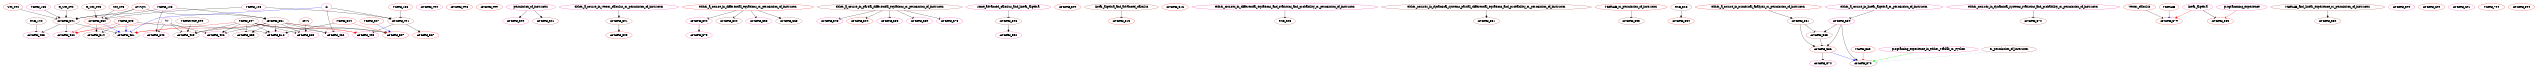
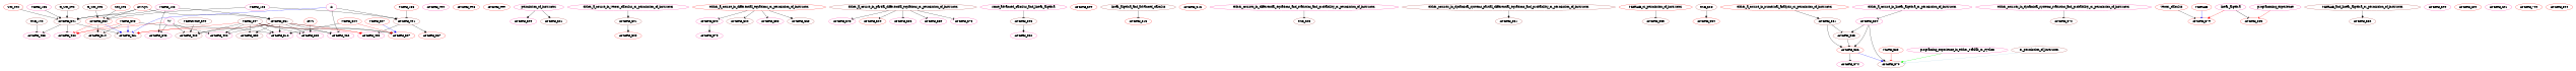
  digraph {
    node [color=deeppink]
    edge [arrowhead=tee color=black]
    AMATH_301 [color=brown]
    MATH_125
    AMATH_342
    AMATH_351 [color=brown]
    AMATH_481 [color=brown]
    AMATH_482
    AMATH_483
    AMATH_402
    AMATH_423 [color=brown]
    AMATH_353 [color=brown]
    AMATH_383
    AMATH_403
    AMATH_422
    AMATH_507 [color=red]
    AMATH_512
    Q_SCI_292 [color=brown]
    SCI_292 [color=red]
    MATH_135
    AWSpS [color=red]
    AMATH_352 [color=red]
    AMATH_514 [color=brown]
    W
    MATH_126
    AMATH_401 [color=brown]
    AMATH_567 [color=red]
    Q_SCI_293 [color=brown]
    SCI_293 [color=red]
    MATH_307 [color=brown]
    AWS [color=red]
    MATH_136 [color=red]
    A
    MATHSTAT_390 [color=brown]
    MATH_308 [color=red]
    CSE_142 [color=brown]
    AMATH_490
    AMATH_498 [color=red]
    AMATH_499 [color=red]
    permission_of_instructor
    AMATH_500
    AMATH_521 [color=brown]
    AMATH_501 [color=brown]
    either_a_course_in_vector_calculus_or_permission_of_instructor
    AMATH_503 [color=red]
    either_a_course_in_differential_equations_or_permission_of_instructor [color=red]
    AMATH_502
    AMATH_522 [color=brown]
    AMATH_535
    AMATH_568 [color=brown]
    AMATH_575
    either_a_course_in_partial_differential_equations_or_permission_of_instructor [color=brown]
    AMATH_505
    AMATH_524 [color=red]
    AMATH_536
    AMATH_569
    AMATH_573
    AMATH_506 [color=brown]
    some_advanced_calculus_and_linear_algebra
    AMATH_532
    MATH_324 [color=red]
    MATH_327 [color=red]
    AMATH_509 [color=red]
    linear_algebra_and_advanced_calculus [color=brown]
    AMATH_515 [color=red]
    AMATH_516 [color=red]
    n65 [color=brown label=CSE_523]
    either_courses_in_differential_equations_and_statistics_and_probability_or_permission_of_instructor
    either_courses_in_dynamical_systems_partial_differential_equations_and_probability_or_permission_of_instructor [color=brown]
    AMATH_531 [color=brown]
    MATLAB_or_permission_of_instructor [color=red]
    AMATH_533 [color=brown]
    CSE_528 [color=brown]
    AMATH_534 [color=red]
    AMATH_570 [color=brown]
    AMATH_584
    AMATH_586 [color=red]
    AMATH_585 [color=brown]
    AMATH_574
    MATH_585 [color=red]
    programing_experience_in_either_Matlab_or_Python
    or_permission_of_instructor [color=brown]
    AMATH_572 [color=brown]
    either_courses_in_dynamical_systems_statistics_and_probability_or_permission_of_instructor
    vector_calculus [color=red]
    AMATH_579 [color=red]
    linear_algebra
    AMATH_583 [color=red]
    MATLAB [color=red]
    either_a_course_in_numerical_analysis_or_permission_of_instructor [color=red]
    AMATH_581 [color=brown]
-   MATLAB_and_linear_algebra_or_permission_of_instructor [color=brown label=MATLAB_and_linear_experience_or_permission_of_instructor]
+   MATLAB_and_linear_algebra_or_permission_of_instructor [color=brown]
    AMATH_582 [color=brown]
    programming_experience
    either_a_course_in_linear_algebra_or_permission_of_instructor
    AMATH_590
    AMATH_600 [color=red]
    AMATH_601
-   AMATH_700 [color=red label=MATH_700]
+   AMATH_700 [color=red]
    AMATH_800 [color=red]
    AMATH_301 -> AMATH_481
    AMATH_301 -> AMATH_482
    AMATH_301 -> AMATH_483
    MATH_125 -> AMATH_301 [arrowhead=diamond]
    MATH_125 -> AMATH_342 [arrowhead=diamond]
    MATH_125 -> AMATH_351 [arrowhead=diamond]
    AMATH_351 -> AMATH_481 [arrowhead=diamond color=red]
    AMATH_351 -> AMATH_402
    AMATH_351 -> AMATH_423
    AMATH_351 -> AMATH_353 [arrowhead=diamond]
    AMATH_351 -> AMATH_383
    AMATH_351 -> AMATH_403 [arrowhead=diamond color=red]
    AMATH_351 -> AMATH_422
    AMATH_351 -> AMATH_507 [arrowhead=diamond]
    AMATH_351 -> AMATH_512 [arrowhead=diamond]
    Q_SCI_292 -> AMATH_301 [arrowhead=diamond]
    SCI_292 -> AMATH_301
    MATH_135 -> AMATH_301 [arrowhead=diamond]
    AWSpS -> AMATH_301
    AWSpS -> AMATH_351
    AWSpS -> AMATH_352
    AMATH_352 -> AMATH_481 [arrowhead=diamond color=blue]
    AMATH_352 -> AMATH_482 [color=red]
    AMATH_352 -> AMATH_514 [arrowhead=diamond]
    W -> AMATH_342
    W -> AMATH_482 [color=red]
    W -> AMATH_402
    W -> AMATH_423
    MATH_126 -> AMATH_352
    MATH_126 -> AMATH_401
    AMATH_401 -> AMATH_403
    AMATH_401 -> AMATH_567 [arrowhead=diamond]
    Q_SCI_293 -> AMATH_352 [arrowhead=diamond]
    SCI_293 -> AMATH_352
    MATH_307 -> AMATH_481 [arrowhead=diamond color=red]
    MATH_307 -> AMATH_402 [arrowhead=diamond]
    MATH_307 -> AMATH_423
    MATH_307 -> AMATH_353
    MATH_307 -> AMATH_383
    MATH_307 -> AMATH_403 [color=red]
    MATH_307 -> AMATH_422
    MATH_307 -> AMATH_507
    MATH_307 -> AMATH_512 [arrowhead=diamond]
    AWS -> AMATH_383 [arrowhead=diamond]
    MATH_136 -> AMATH_401
    A -> AMATH_481 [color=blue]
    A -> AMATH_422
    A -> AMATH_401 [arrowhead=diamond]
    MATHSTAT_390 -> AMATH_423 [arrowhead=diamond]
    MATH_308 -> AMATH_481 [arrowhead=diamond color=blue]
    MATH_308 -> AMATH_482 [arrowhead=diamond color=red]
    MATH_308 -> AMATH_512
    MATH_308 -> AMATH_514
    CSE_142 -> AMATH_483
    permission_of_instructor -> AMATH_500 [arrowhead=diamond]
    permission_of_instructor -> AMATH_521 [arrowhead=diamond]
    AMATH_501 -> AMATH_503 [arrowhead=diamond]
    either_a_course_in_vector_calculus_or_permission_of_instructor -> AMATH_501 [arrowhead=diamond]
    either_a_course_in_differential_equations_or_permission_of_instructor -> AMATH_502
    either_a_course_in_differential_equations_or_permission_of_instructor -> AMATH_522
    either_a_course_in_differential_equations_or_permission_of_instructor -> AMATH_535
    either_a_course_in_differential_equations_or_permission_of_instructor -> AMATH_568 [arrowhead=diamond]
    AMATH_502 -> AMATH_575 [arrowhead=diamond]
    either_a_course_in_partial_differential_equations_or_permission_of_instructor -> AMATH_505
    either_a_course_in_partial_differential_equations_or_permission_of_instructor -> AMATH_524
    either_a_course_in_partial_differential_equations_or_permission_of_instructor -> AMATH_536
    either_a_course_in_partial_differential_equations_or_permission_of_instructor -> AMATH_569
    either_a_course_in_partial_differential_equations_or_permission_of_instructor -> AMATH_573
    AMATH_506 -> AMATH_532 [arrowhead=diamond]
    some_advanced_calculus_and_linear_algebra -> AMATH_506
    MATH_324 -> AMATH_507 [arrowhead=diamond color=red]
    MATH_324 -> AMATH_512 [arrowhead=diamond]
    MATH_327 -> AMATH_507 [arrowhead=diamond color=blue]
    linear_algebra_and_advanced_calculus -> AMATH_515
    either_courses_in_differential_equations_and_statistics_and_probability_or_permission_of_instructor -> n65
    either_courses_in_dynamical_systems_partial_differential_equations_and_probability_or_permission_of_instructor -> AMATH_531 [arrowhead=diamond]
    MATLAB_or_permission_of_instructor -> AMATH_533
    CSE_528 -> AMATH_534 [arrowhead=diamond]
    AMATH_584 -> AMATH_570 [arrowhead=diamond]
    AMATH_584 -> AMATH_586 [arrowhead=diamond]
    AMATH_584 -> AMATH_585 [arrowhead=diamond]
    AMATH_586 -> AMATH_570 [arrowhead=diamond color=blue]
    AMATH_586 -> AMATH_574
    AMATH_585 -> AMATH_586
    MATH_585 -> AMATH_570 [color=red]
    programing_experience_in_either_Matlab_or_Python -> AMATH_570 [arrowhead=diamond color=green]
    or_permission_of_instructor -> AMATH_570 [color=lightblue arrowhead=""]
    either_courses_in_dynamical_systems_statistics_and_probability_or_permission_of_instructor -> AMATH_572
    vector_calculus -> AMATH_579
    linear_algebra -> AMATH_579 [arrowhead=diamond color=red]
    linear_algebra -> AMATH_583
    MATLAB -> AMATH_579 [color=blue]
    either_a_course_in_numerical_analysis_or_permission_of_instructor -> AMATH_581 [arrowhead=diamond]
    AMATH_581 -> AMATH_586 [arrowhead=diamond]
    AMATH_581 -> AMATH_585
    MATLAB_and_linear_algebra_or_permission_of_instructor -> AMATH_582 [arrowhead=diamond]
    programming_experience -> AMATH_583 [color=red]
    either_a_course_in_linear_algebra_or_permission_of_instructor -> AMATH_584
  }
